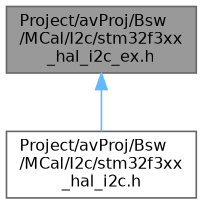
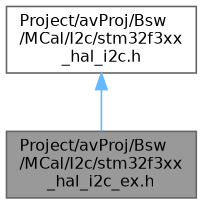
  digraph {
    node [fontname=Helvetica fontsize=10 shape=box style=filled]
    n1 [color=gray40 fillcolor=grey60 fontcolor=black height=0.2 label="Project/avProj/Bsw\l/MCal/I2c/stm32f3xx\l_hal_i2c_ex.h" width=0.4]
    n2 [color=grey40 fillcolor=white height=0.2 label="Project/avProj/Bsw\l/MCal/I2c/stm32f3xx\l_hal_i2c.h" width=0.4]
-   n1 -> n2 [color=steelblue1 dir=back fontname=Helvetica fontsize=10 labelfontname=Helvetica labelfontsize=10 style=solid]
+   n2 -> n1 [color=steelblue1 dir=back fontname=Helvetica fontsize=10 labelfontname=Helvetica labelfontsize=10 style=solid]
  }
